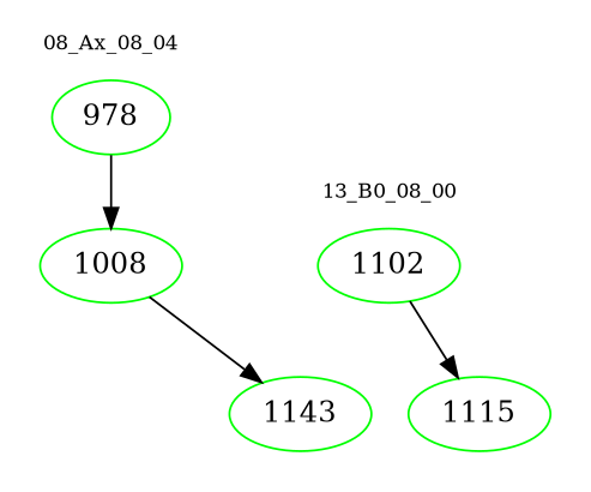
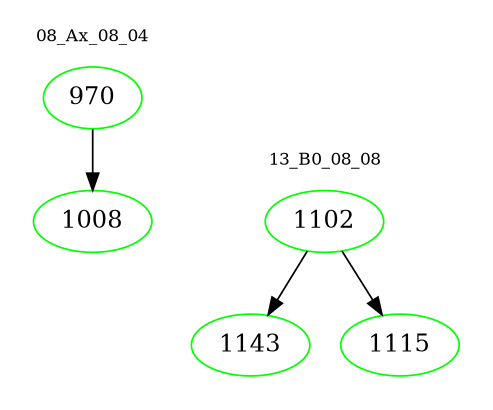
  digraph {
    node [color=green]
    edge [color=black]
-   n1 [label=978]
+   n1 [label=970]
    n2 [label=1008]
    n3 [label=1102]
    n4 [label=1115]
    n5 [label=1143]
    subgraph cluster_1 {
      color=white
      fontsize=10
      label="08_Ax_08_04"
      n1
      n2
    }
    subgraph cluster_2 {
      color=white
      fontsize=10
-     label="13_B0_08_00"
+     label="13_B0_08_08"
      n3
      n4
      n5
    }
    n1 -> n2
    n3 -> n4
-   n2 -> n5
+   n3 -> n5
  }
